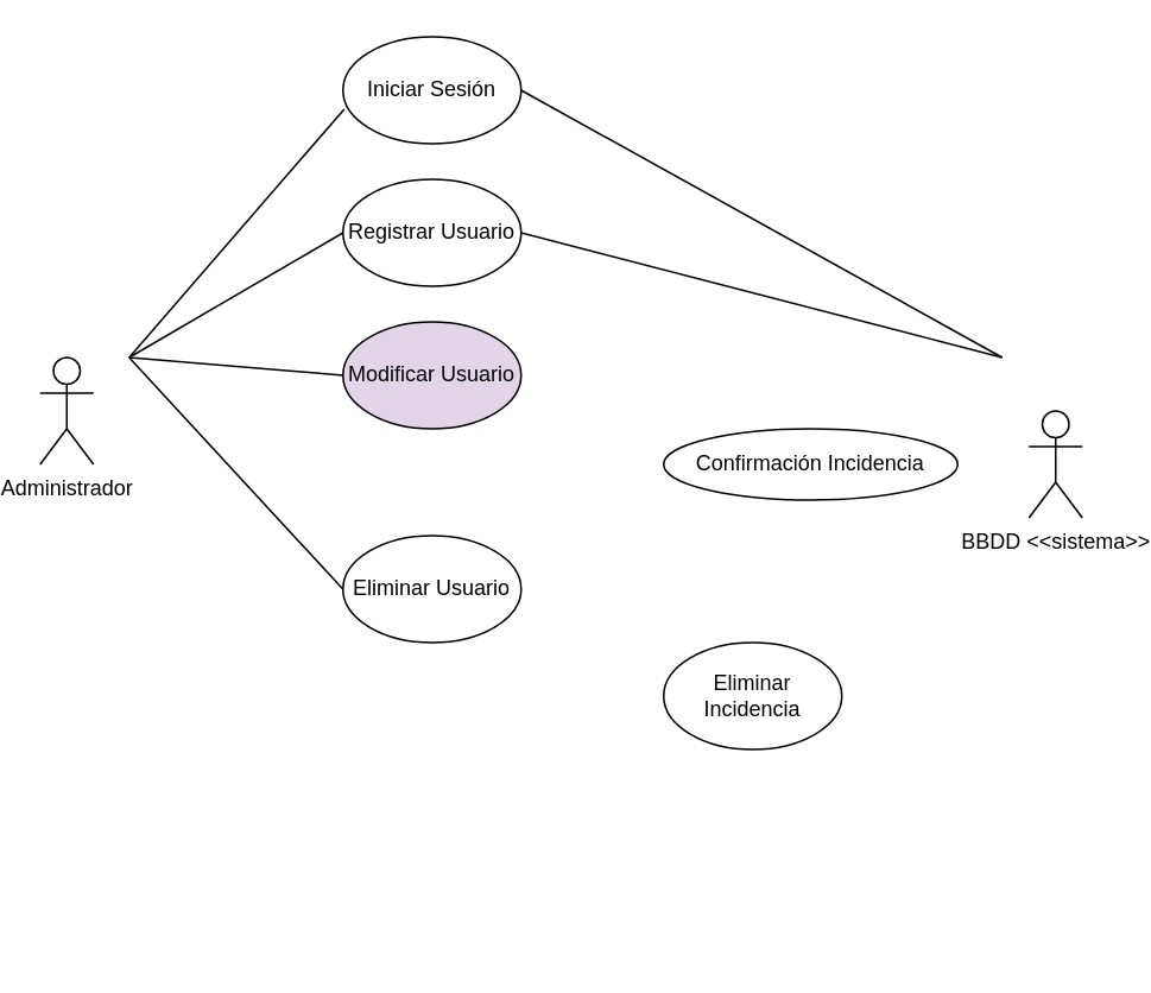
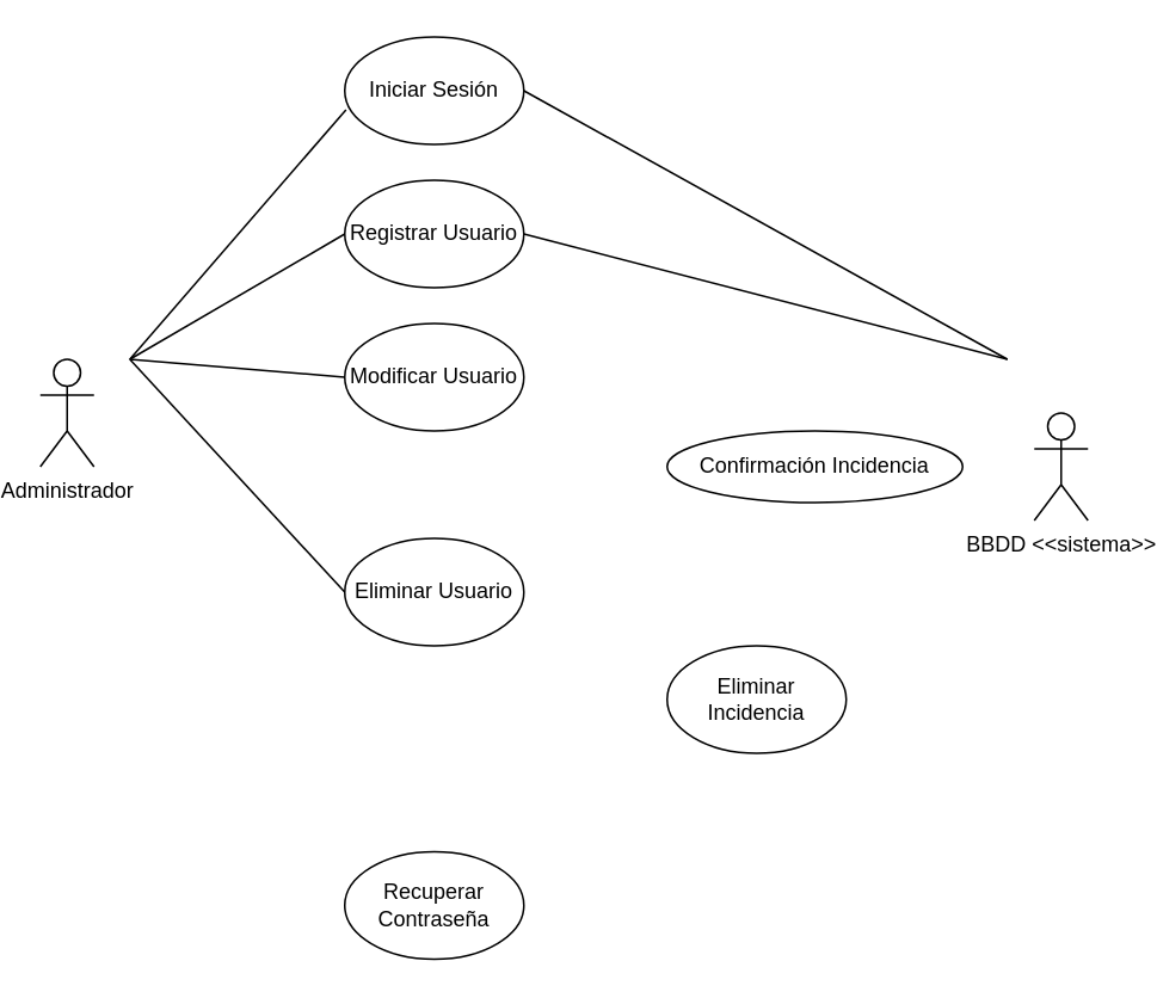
  <mxCell id="0" />
  <mxCell id="1" parent="0" />
  <mxCell id="2" value="Administrador" style="shape=umlActor;verticalLabelPosition=bottom;verticalAlign=top;html=1;outlineConnect=0;" vertex="1" parent="1"><mxGeometry x="20" y="200" width="30" height="60" as="geometry" /></mxCell>
  <mxCell id="3" value="Iniciar Sesión" style="ellipse;whiteSpace=wrap;html=1;" vertex="1" parent="1"><mxGeometry x="190" y="20" width="100" height="60" as="geometry" /></mxCell>
  <mxCell id="4" value="BBDD &amp;lt;&amp;lt;sistema&amp;gt;&amp;gt;&lt;br&gt;" style="shape=umlActor;verticalLabelPosition=bottom;verticalAlign=top;html=1;outlineConnect=0;" vertex="1" parent="1"><mxGeometry x="575" y="230" width="30" height="60" as="geometry" /></mxCell>
  <mxCell id="5" value="Registrar Usuario" style="ellipse;whiteSpace=wrap;html=1;" vertex="1" parent="1"><mxGeometry x="190" y="100" width="100" height="60" as="geometry" /></mxCell>
- <mxCell id="7" value="Modificar Usuario" style="ellipse;whiteSpace=wrap;html=1;fillColor=#e1d5e7;" vertex="1" parent="1"><mxGeometry x="190" y="180" width="100" height="60" as="geometry" /></mxCell>
+ <mxCell id="6" value="Recuperar Contraseña" style="ellipse;whiteSpace=wrap;html=1;" vertex="1" parent="1"><mxGeometry x="190" y="475" width="100" height="60" as="geometry" /></mxCell>
+ <mxCell id="7" value="Modificar Usuario" style="ellipse;whiteSpace=wrap;html=1;" vertex="1" parent="1"><mxGeometry x="190" y="180" width="100" height="60" as="geometry" /></mxCell>
  <mxCell id="8" value="Eliminar Usuario" style="ellipse;whiteSpace=wrap;html=1;" vertex="1" parent="1"><mxGeometry x="190" y="300" width="100" height="60" as="geometry" /></mxCell>
  <mxCell id="9" value="Confirmación Incidencia" style="ellipse;whiteSpace=wrap;html=1;" vertex="1" parent="1"><mxGeometry x="370" y="240" width="165" height="40" as="geometry" /></mxCell>
  <mxCell id="10" value="Eliminar Incidencia" style="ellipse;whiteSpace=wrap;html=1;" vertex="1" parent="1"><mxGeometry x="370" y="360" width="100" height="60" as="geometry" /></mxCell>
  <mxCell id="11" value="" style="endArrow=none;html=1;rounded=0;entryX=0.007;entryY=0.677;entryDx=0;entryDy=0;entryPerimeter=0;" edge="1" parent="1" target="3"><mxGeometry width="50" height="50" relative="1" as="geometry"><mxPoint x="70" y="200" as="sourcePoint" /><mxPoint x="120" y="110" as="targetPoint" /></mxGeometry></mxCell>
  <mxCell id="12" value="" style="endArrow=none;html=1;rounded=0;exitX=1;exitY=0.5;exitDx=0;exitDy=0;" edge="1" parent="1" source="3"><mxGeometry width="50" height="50" relative="1" as="geometry"><mxPoint x="400" y="120" as="sourcePoint" /><mxPoint x="560" y="200" as="targetPoint" /></mxGeometry></mxCell>
  <mxCell id="13" value="" style="endArrow=none;html=1;rounded=0;entryX=0;entryY=0.5;entryDx=0;entryDy=0;" edge="1" parent="1" target="5"><mxGeometry width="50" height="50" relative="1" as="geometry"><mxPoint x="70" y="200" as="sourcePoint" /><mxPoint x="120" y="250" as="targetPoint" /></mxGeometry></mxCell>
  <mxCell id="14" value="" style="endArrow=none;html=1;rounded=0;entryX=0;entryY=0.5;entryDx=0;entryDy=0;" edge="1" parent="1" target="7"><mxGeometry width="50" height="50" relative="1" as="geometry"><mxPoint x="70" y="200" as="sourcePoint" /><mxPoint x="180" y="210" as="targetPoint" /></mxGeometry></mxCell>
  <mxCell id="15" value="" style="endArrow=none;html=1;rounded=0;entryX=0;entryY=0.5;entryDx=0;entryDy=0;" edge="1" parent="1" target="8"><mxGeometry width="50" height="50" relative="1" as="geometry"><mxPoint x="70" y="200" as="sourcePoint" /><mxPoint x="160" y="370" as="targetPoint" /></mxGeometry></mxCell>
  <mxCell id="16" value="" style="endArrow=none;html=1;rounded=0;exitX=1;exitY=0.5;exitDx=0;exitDy=0;" edge="1" parent="1" source="5"><mxGeometry width="50" height="50" relative="1" as="geometry"><mxPoint x="460" y="260" as="sourcePoint" /><mxPoint x="560" y="200" as="targetPoint" /></mxGeometry></mxCell>
